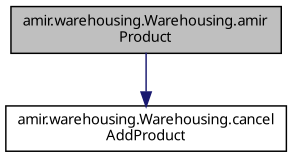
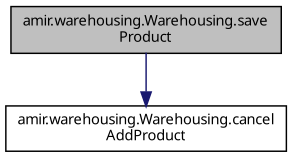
  digraph {
    rankdir=TB
    node [color=black fontname="FreeSans.ttf" fontsize=10 shape=record style=filled]
-   n1 [fillcolor=grey75 fontcolor=black height=0.2 label="amir.warehousing.Warehousing.amir\lProduct" width=0.4]
+   n1 [fillcolor=grey75 fontcolor=black height=0.2 label="amir.warehousing.Warehousing.save\lProduct" width=0.4]
    n2 [fillcolor=white height=0.2 label="amir.warehousing.Warehousing.cancel\lAddProduct" width=0.4]
    n1 -> n2 [color=midnightblue fontname="FreeSans.ttf" fontsize=10 labelfontname="FreeSans.ttf" labelfontsize=10 style=solid]
  }
